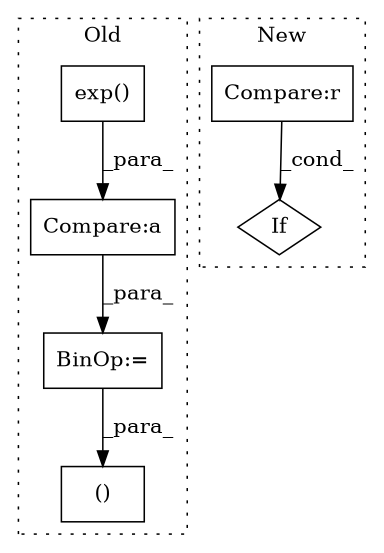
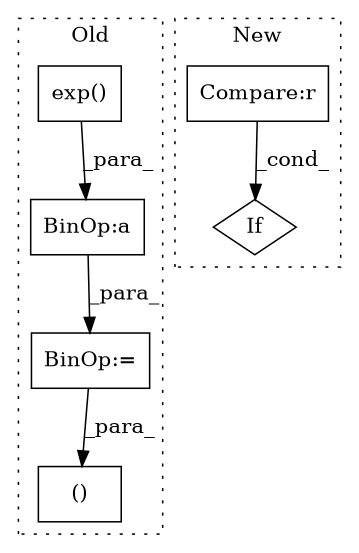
  digraph {
    node [l=3 shape=box]
    n1 [a=75 l="10,1" label="exp()" s="2356,2378"]
    n2 [a=68 label="BinOp:=" s=2406]
    n3 [a=54 l=11 label="()" s=2502]
-   n4 [a=82 label="Compare:a" s=2379]
+   n4 [a=82 label="BinOp:a" s=2379]
    n5 [a=96 l="3,14" label=If s="2583,2617" shape=diamond]
    n6 [a=40 l=31 label="Compare:r" s=2586]
    subgraph cluster_1 {
      label=Old
      style=dotted
      n1
      n2
      n3
      n4
    }
    subgraph cluster_2 {
      label=New
      style=dotted
      n5
      n6
    }
    n1 -> n4 [label=_para_]
    n2 -> n3 [label=_para_]
    n4 -> n2 [label=_para_]
    n6 -> n5 [label=_cond_]
  }
